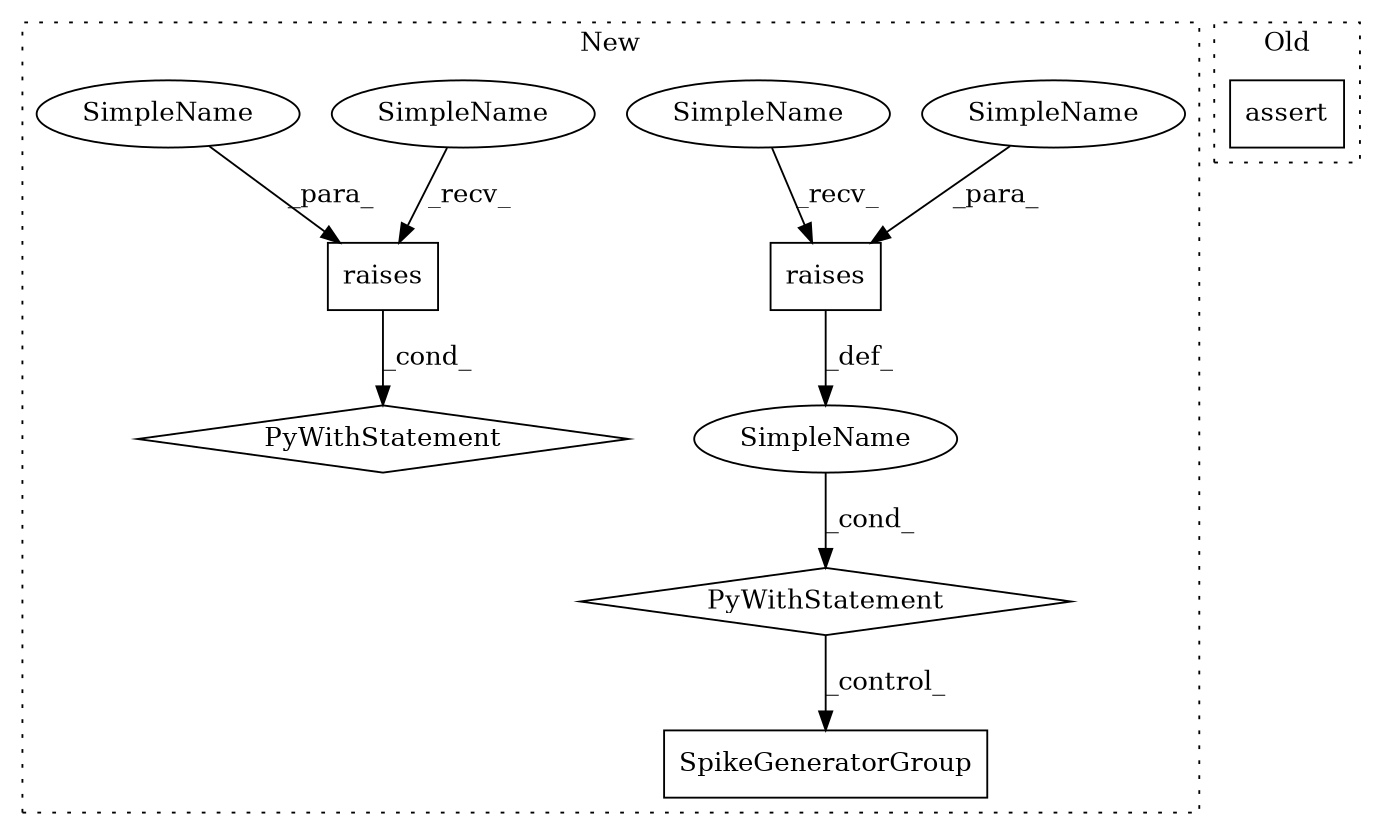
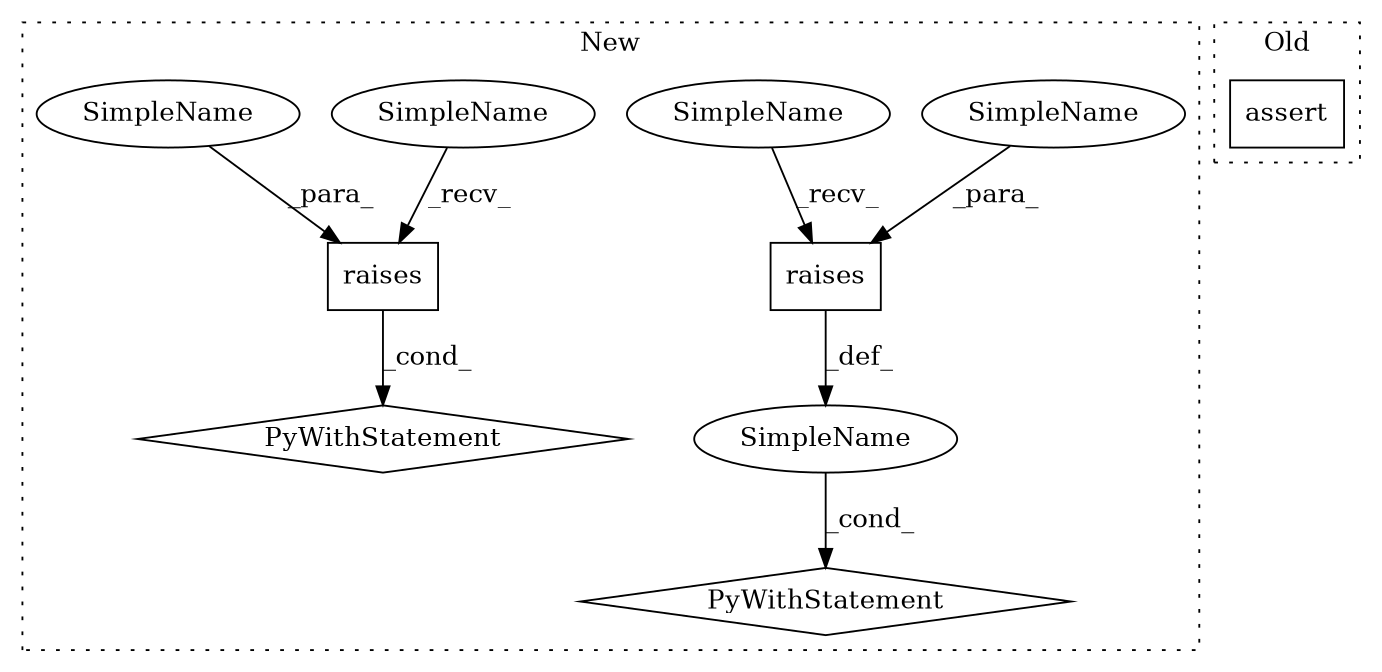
  digraph {
    node [a=42 l="10,2" shape=ellipse]
-   n1 [a=32 l="20,1" label=SpikeGeneratorGroup s="9196,9258" shape=box]
    n2 [label=SimpleName l=""]
    n3 [a=104 label=PyWithStatement s="9151,9186" shape=diamond]
    n4 [a=32 l="7,1" label=raises s="9168,9185" shape=box]
    n5 [a=32 l="7,1" label=raises s="9288,9305" shape=box]
    n6 [a=104 label=PyWithStatement s="9271,9306" shape=diamond]
    n7 [l=10 label=SimpleName s=9175]
    n8 [l=10 label=SimpleName s=9295]
    n9 [l=6 label=SimpleName s=9161]
    n10 [l=6 label=SimpleName s=9281]
    n11 [a=32 l="14,1" label=assert s="9185,9276" shape=box]
    subgraph cluster_1 {
      label=New
      style=dotted
-     n1
      n2
      n3
      n4
      n5
      n6
      n7
      n8
      n9
      n10
    }
    subgraph cluster_2 {
      label=Old
      style=dotted
      n11
    }
    n2 -> n3 [label=_cond_]
-   n3 -> n1 [label=_control_]
    n4 -> n2 [label=_def_]
    n5 -> n6 [label=_cond_]
    n7 -> n4 [label=_para_]
    n8 -> n5 [label=_para_]
    n9 -> n4 [label=_recv_]
    n10 -> n5 [label=_recv_]
  }
